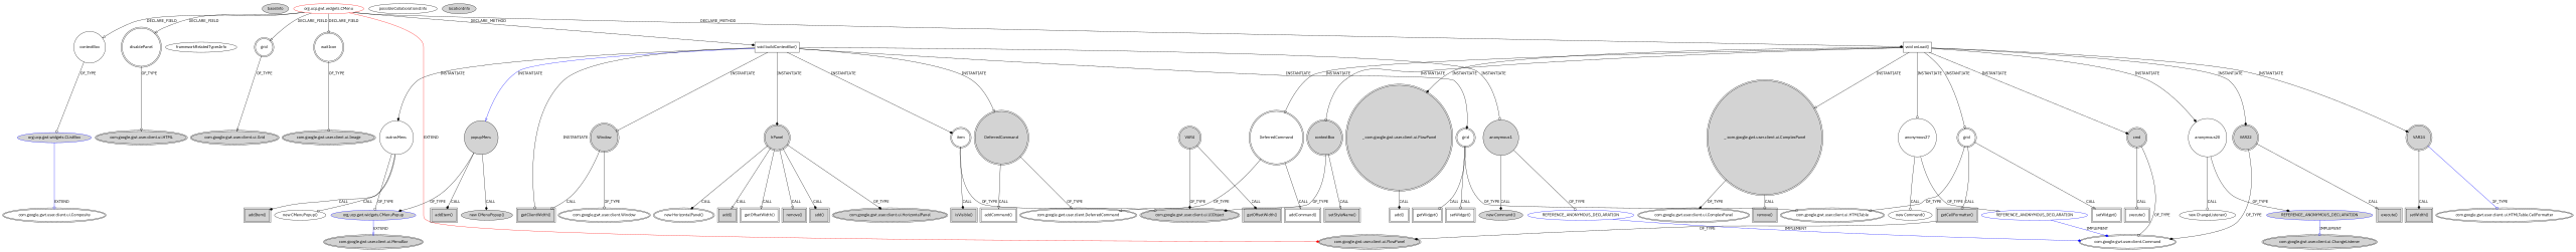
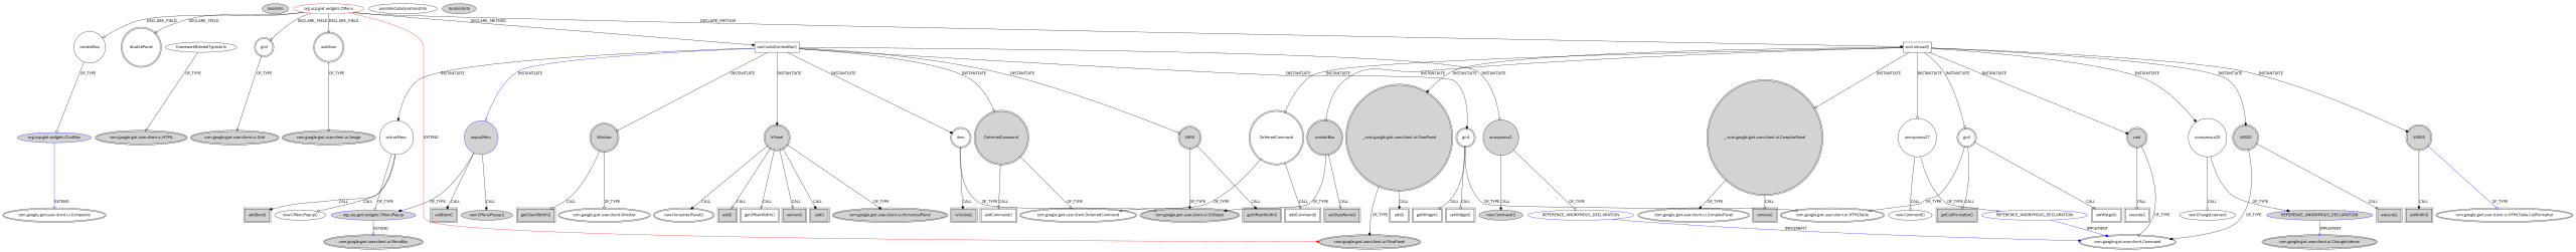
  digraph {
    fontname="IBM Plex Sans"
    node [fillcolor=lightgrey fontname="IBM Plex Sans" style=filled isFrameworkType=true vertexType=INSIDE_CALL peripheries=2]
    edge [arrowhead=diamond fontname="IBM Plex Sans"]
    baseInfo [category=extension_graph graphId=2973 isAnonymous=false possibleRelation=true isFrameworkType="" vertexType="" peripheries=""]
    frameworkRelatedTypesInfo [0="com.google.gwt.user.client.ui.FlowPanel" fillcolor=white isFrameworkType="" vertexType="" peripheries=""]
    possibleCollaborationsInfo [0="2973~FIELD_DECLARATION-~com.google.gwt.user.client.ui.FlowPanel ~com.google.gwt.user.client.ui.Composite ~false~false" 1="2973~CLIENT_METHOD_DECLARATION-INSTANTIATION-CLIENT_METHOD_DECLARATION-INSTANTIATION-~com.google.gwt.user.client.ui.FlowPanel ~com.google.gwt.user.client.ui.MenuBar ~false~false" 2="2973~CLIENT_METHOD_DECLARATION-INSTANTIATION-~com.google.gwt.user.client.ui.FlowPanel ~com.google.gwt.user.client.Command ~false~true" 3="2973~CLIENT_METHOD_DECLARATION-INSTANTIATION-~com.google.gwt.user.client.ui.FlowPanel ~com.google.gwt.user.client.ui.ChangeListener ~false~true" fillcolor=white isFrameworkType="" vertexType="" peripheries=""]
    locationInfo [contextSignature=CMenu filePath="/hmiguellima-ugat/ugat-master/src/org/ucp/gwt/widgets/CMenu.java" graphId=2973 projectName="hmiguellima-ugat" isFrameworkType="" vertexType="" peripheries=""]
    n5 [color=red fillcolor=white isFrameworkType=false label="org.ucp.gwt.widgets.CMenu" vertexType=ROOT_CLIENT_CLASS_DECLARATION peripheries=""]
    n6 [label="com.google.gwt.user.client.ui.FlowPanel" vertexType=FRAMEWORK_CLASS_TYPE]
    n7 [fillcolor=white isFrameworkType=false label=contextBox shape=circle vertexType=FIELD_DECLARATION peripheries=""]
    n8 [fillcolor=white label=disablePanel shape=circle vertexType=FIELD_DECLARATION]
    n9 [fillcolor=white label=grid shape=circle vertexType=FIELD_DECLARATION]
    n10 [fillcolor=white label=waitIcon shape=circle vertexType=FIELD_DECLARATION]
    n11 [fillcolor=white isFrameworkType=false label="void buildContextBar()" shape=box vertexType=CLIENT_METHOD_DECLARATION peripheries=""]
    n12 [fillcolor=white isFrameworkType=false label="void onLoad()" shape=box vertexType=CLIENT_METHOD_DECLARATION peripheries=""]
    n13 [color=blue isFrameworkType=false label="org.ucp.gwt.widgets.CListBox" vertexType=REFERENCE_CLIENT_CLASS_DECLARATION peripheries=""]
    n14 [label="com.google.gwt.user.client.ui.HTML" vertexType=FRAMEWORK_CLASS_TYPE]
    n15 [label="com.google.gwt.user.client.ui.Grid" vertexType=FRAMEWORK_CLASS_TYPE]
    n16 [label="com.google.gwt.user.client.ui.Image" vertexType=FRAMEWORK_CLASS_TYPE]
    n17 [label=DeferredCommand shape=circle vertexType=VARIABLE_EXPRESION]
    n18 [isFrameworkType=false label=anonymous1 shape=circle vertexType=VARIABLE_EXPRESION peripheries=""]
    n19 [label=hPanel shape=circle vertexType=VARIABLE_EXPRESION]
    n20 [label=Window shape=circle vertexType=VARIABLE_EXPRESION]
    n21 [label=VAR4 shape=circle vertexType=VARIABLE_EXPRESION]
    n22 [fillcolor=white label=grid shape=circle vertexType=VARIABLE_EXPRESION]
    n23 [fillcolor=white isFrameworkType=false label=outrosMenu shape=circle vertexType=VARIABLE_EXPRESION peripheries=""]
    n24 [fillcolor=white label=item shape=circle vertexType=VARIABLE_EXPRESION]
-   n25 [isFrameworkType=false label=popupMenu shape=circle vertexType=VARIABLE_EXPRESION peripheries=""]
+   n25 [isFrameworkType=false label=popupMenu shape=circle vertexType=VARIABLE_EXPRESION color=blue peripheries=""]
    n26 [label=contextBox shape=circle vertexType=VARIABLE_EXPRESION]
    n27 [fillcolor=white isFrameworkType=false label=anonymous20 shape=circle vertexType=VARIABLE_EXPRESION peripheries=""]
    n28 [label=cmd shape=circle vertexType=VARIABLE_EXPRESION]
    n29 [label=VAR22 shape=circle vertexType=VARIABLE_EXPRESION]
    n30 [fillcolor=white label=grid shape=circle vertexType=VARIABLE_EXPRESION]
    n31 [label=VAR24 shape=circle vertexType=VARIABLE_EXPRESION]
    n32 [fillcolor=white label=DeferredCommand shape=circle vertexType=VARIABLE_EXPRESION]
    n33 [fillcolor=white isFrameworkType=false label=anonymous27 shape=circle vertexType=VARIABLE_EXPRESION peripheries=""]
    n34 [label="_:com.google.gwt.user.client.ui.ComplexPanel" shape=circle vertexType=VARIABLE_EXPRESION]
    n35 [label="_:com.google.gwt.user.client.ui.FlowPanel" shape=circle vertexType=VARIABLE_EXPRESION]
    n36 [fillcolor=white label="com.google.gwt.user.client.ui.Composite" vertexType=FRAMEWORK_CLASS_TYPE]
    n37 [fillcolor=white label="com.google.gwt.user.client.DeferredCommand" vertexType=FRAMEWORK_CLASS_TYPE]
    n38 [fillcolor=white label="addCommand()" shape=box]
    n39 [color=blue fillcolor=white isFrameworkType=false label=REFERENCE_ANONYMOUS_DECLARATION vertexType=REFERENCE_ANONYMOUS_DECLARATION peripheries=""]
    n40 [isFrameworkType=false label="new Command()" vertexType=CONSTRUCTOR_CALL peripheries=""]
    n41 [label="com.google.gwt.user.client.ui.HorizontalPanel" vertexType=FRAMEWORK_CLASS_TYPE]
    n42 [fillcolor=white label="new HorizontalPanel()" vertexType=CONSTRUCTOR_CALL]
    n43 [label="add()" shape=box]
    n44 [fillcolor=white label="getOffsetWidth()" shape=box]
    n45 [label="remove()" shape=box]
    n46 [label="add()" shape=box]
    n47 [fillcolor=white label="com.google.gwt.user.client.Window" vertexType=FRAMEWORK_CLASS_TYPE]
    n48 [label="getClientWidth()" shape=box]
    n49 [label="com.google.gwt.user.client.ui.UIObject" vertexType=FRAMEWORK_CLASS_TYPE]
    n50 [label="getOffsetWidth()" shape=box]
    n51 [fillcolor=white label="com.google.gwt.user.client.ui.HTMLTable" vertexType=FRAMEWORK_CLASS_TYPE]
    n52 [fillcolor=white label="getWidget()" shape=box]
    n53 [fillcolor=white label="setWidget()" shape=box]
    n54 [color=blue isFrameworkType=false label="org.ucp.gwt.widgets.CMenuPopup" vertexType=REFERENCE_CLIENT_CLASS_DECLARATION peripheries=""]
    n55 [fillcolor=white isFrameworkType=false label="new CMenuPopup()" vertexType=CONSTRUCTOR_CALL peripheries=""]
    n56 [label="addItem()" shape=box]
    n57 [label="isVisible()" shape=box]
    n58 [isFrameworkType=false label="new CMenuPopup()" vertexType=CONSTRUCTOR_CALL peripheries=""]
    n59 [label="addItem()" shape=box]
    n60 [fillcolor=white label="com.google.gwt.user.client.Command" vertexType=FRAMEWORK_INTERFACE_TYPE]
    n61 [label="com.google.gwt.user.client.ui.MenuBar" vertexType=FRAMEWORK_CLASS_TYPE]
    n62 [label="setStyleName()" shape=box]
    n63 [color=blue isFrameworkType=false label=REFERENCE_ANONYMOUS_DECLARATION vertexType=REFERENCE_ANONYMOUS_DECLARATION peripheries=""]
    n64 [fillcolor=white isFrameworkType=false label="new ChangeListener()" vertexType=CONSTRUCTOR_CALL peripheries=""]
    n65 [fillcolor=white label="execute()" shape=box]
    n66 [label="execute()" shape=box]
    n67 [fillcolor=white label="setWidget()" shape=box]
    n68 [label="getCellFormatter()" shape=box]
    n69 [fillcolor=white label="com.google.gwt.user.client.ui.HTMLTable.CellFormatter" vertexType=FRAMEWORK_CLASS_TYPE]
    n70 [label="setWidth()" shape=box]
    n71 [fillcolor=white label="addCommand()" shape=box]
    n72 [color=blue fillcolor=white isFrameworkType=false label=REFERENCE_ANONYMOUS_DECLARATION vertexType=REFERENCE_ANONYMOUS_DECLARATION peripheries=""]
    n73 [fillcolor=white isFrameworkType=false label="new Command()" vertexType=CONSTRUCTOR_CALL peripheries=""]
    n74 [fillcolor=white label="com.google.gwt.user.client.ui.ComplexPanel" vertexType=FRAMEWORK_CLASS_TYPE]
    n75 [label="remove()" shape=box]
    n76 [fillcolor=white label="add()" shape=box]
    n77 [label="com.google.gwt.user.client.ui.ChangeListener" vertexType=FRAMEWORK_INTERFACE_TYPE]
    n5 -> n6 [color=red label=EXTEND]
    n5 -> n7 [arrowhead=onormal label=DECLARE_FIELD]
    n5 -> n8 [arrowhead=onormal label=DECLARE_FIELD]
    n5 -> n9 [arrowhead=onormal label=DECLARE_FIELD]
    n5 -> n10 [arrowhead=odot label=DECLARE_FIELD]
    n5 -> n11 [label=DECLARE_METHOD]
    n5 -> n12 [label=DECLARE_METHOD]
    n7 -> n13 [arrowhead=odot label=OF_TYPE]
-   n8 -> n14 [arrowhead=onormal label=OF_TYPE]
+   frameworkRelatedTypesInfo -> n14 [arrowhead=onormal label=OF_TYPE]
    n9 -> n15 [arrowhead=onormal label=OF_TYPE]
    n10 -> n16 [arrowhead=odot label=OF_TYPE]
    n11 -> n17 [arrowhead=onormal label=INSTANTIATE]
    n11 -> n18 [arrowhead=odot label=INSTANTIATE]
    n11 -> n19 [label=INSTANTIATE]
    n11 -> n20 [arrowhead=odot label=INSTANTIATE]
-   n11 -> n48 [arrowhead=odot label=INSTANTIATE]
+   n11 -> n21 [arrowhead=odot label=INSTANTIATE]
    n11 -> n22 [label=INSTANTIATE]
    n11 -> n23 [label=INSTANTIATE]
    n11 -> n24 [label=INSTANTIATE]
    n11 -> n25 [arrowhead=onormal color=blue label=INSTANTIATE]
    n12 -> n26 [arrowhead=odot label=INSTANTIATE]
    n12 -> n27 [label=INSTANTIATE]
    n12 -> n28 [label=INSTANTIATE]
    n12 -> n29 [label=INSTANTIATE]
    n12 -> n30 [arrowhead=onormal label=INSTANTIATE]
    n12 -> n31 [label=INSTANTIATE]
    n12 -> n32 [arrowhead=odot label=INSTANTIATE]
    n12 -> n33 [arrowhead=odot label=INSTANTIATE]
    n12 -> n34 [arrowhead=onormal label=INSTANTIATE]
    n12 -> n35 [label=INSTANTIATE]
    n13 -> n36 [arrowhead=odot color=blue label=EXTEND]
    n17 -> n37 [arrowhead=onormal label=OF_TYPE]
    n17 -> n38 [arrowhead=onormal label=CALL]
    n18 -> n39 [arrowhead=odot label=OF_TYPE]
    n18 -> n40 [label=CALL]
    n19 -> n41 [label=OF_TYPE]
    n19 -> n42 [label=CALL]
    n19 -> n43 [arrowhead=onormal label=CALL]
    n19 -> n44 [arrowhead=onormal label=CALL]
    n19 -> n45 [arrowhead=onormal label=CALL]
    n19 -> n46 [label=CALL]
    n20 -> n47 [arrowhead=odot label=OF_TYPE]
    n20 -> n48 [arrowhead=odot label=CALL]
    n21 -> n49 [label=OF_TYPE]
    n21 -> n50 [label=CALL]
    n22 -> n51 [arrowhead=odot label=OF_TYPE]
    n22 -> n52 [arrowhead=odot label=CALL]
    n22 -> n53 [arrowhead=odot label=CALL]
    n23 -> n54 [arrowhead=odot label=OF_TYPE]
    n23 -> n55 [arrowhead=odot label=CALL]
    n23 -> n56 [label=CALL]
    n24 -> n49 [arrowhead=odot label=OF_TYPE]
    n24 -> n57 [label=CALL]
    n25 -> n54 [label=OF_TYPE]
    n25 -> n58 [label=CALL]
    n25 -> n59 [label=CALL]
    n26 -> n49 [label=OF_TYPE]
    n26 -> n62 [arrowhead=onormal label=CALL]
    n27 -> n63 [label=OF_TYPE]
    n27 -> n64 [arrowhead=odot label=CALL]
    n28 -> n60 [arrowhead=odot label=OF_TYPE]
    n28 -> n65 [arrowhead=odot label=CALL]
    n29 -> n60 [label=OF_TYPE]
    n29 -> n66 [arrowhead=onormal label=CALL]
    n30 -> n51 [arrowhead=onormal label=OF_TYPE]
    n30 -> n67 [arrowhead=onormal label=CALL]
    n30 -> n68 [arrowhead=odot label=CALL]
    n31 -> n69 [arrowhead=odot color=blue label=OF_TYPE]
    n31 -> n70 [label=CALL]
    n32 -> n37 [arrowhead=onormal label=OF_TYPE]
    n32 -> n71 [arrowhead=onormal label=CALL]
    n33 -> n72 [arrowhead=onormal label=OF_TYPE]
    n33 -> n73 [arrowhead=odot label=CALL]
    n34 -> n74 [label=OF_TYPE]
    n34 -> n75 [arrowhead=odot label=CALL]
-   n68 -> n6 [label=OF_TYPE]
+   n35 -> n6 [label=OF_TYPE]
    n35 -> n76 [label=CALL]
    n39 -> n60 [color=blue label=IMPLEMENT]
    n54 -> n61 [arrowhead=onormal color=blue label=EXTEND]
    n63 -> n77 [arrowhead=odot color=blue label=IMPLEMENT]
    n72 -> n60 [color=blue label=IMPLEMENT]
  }
